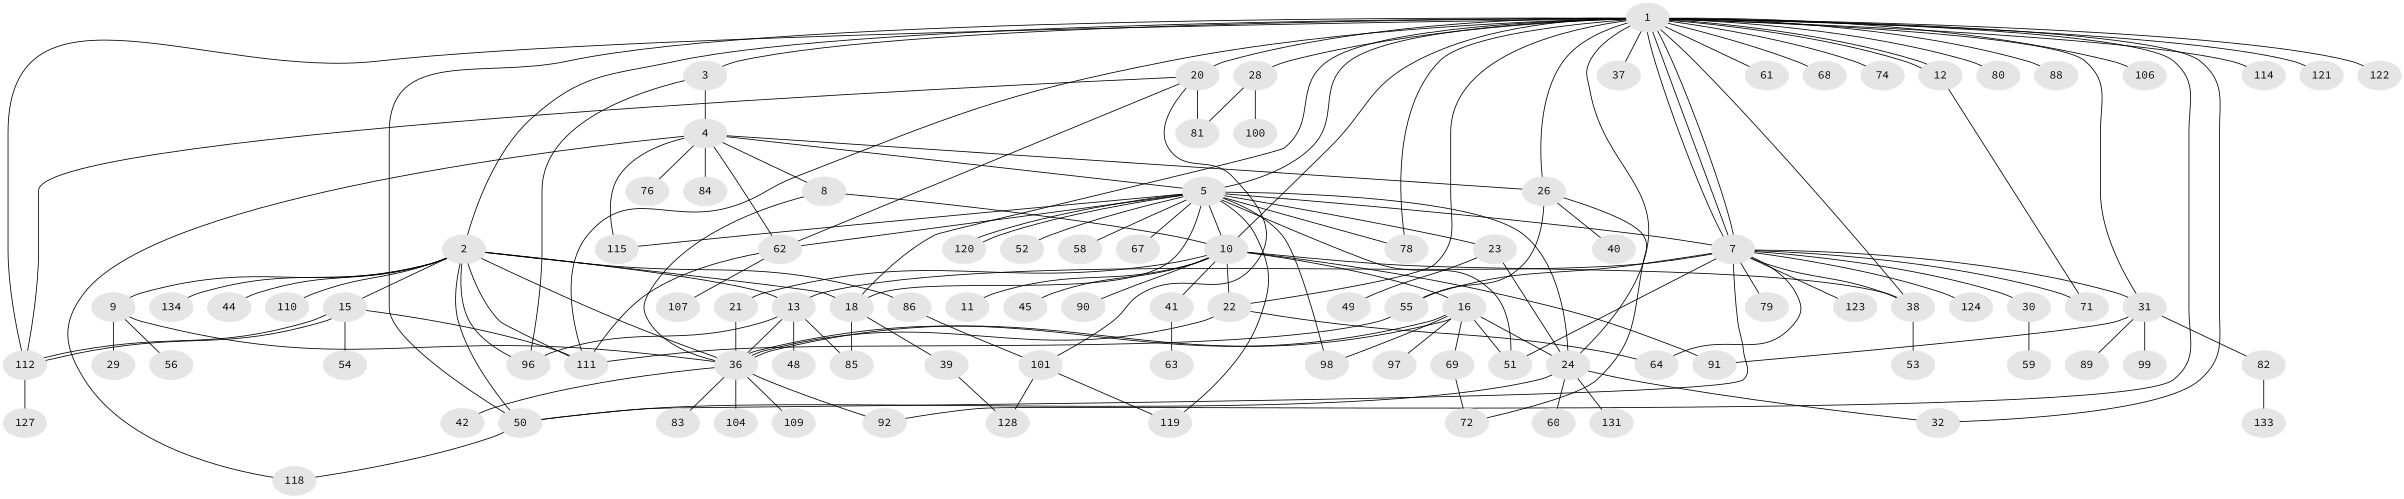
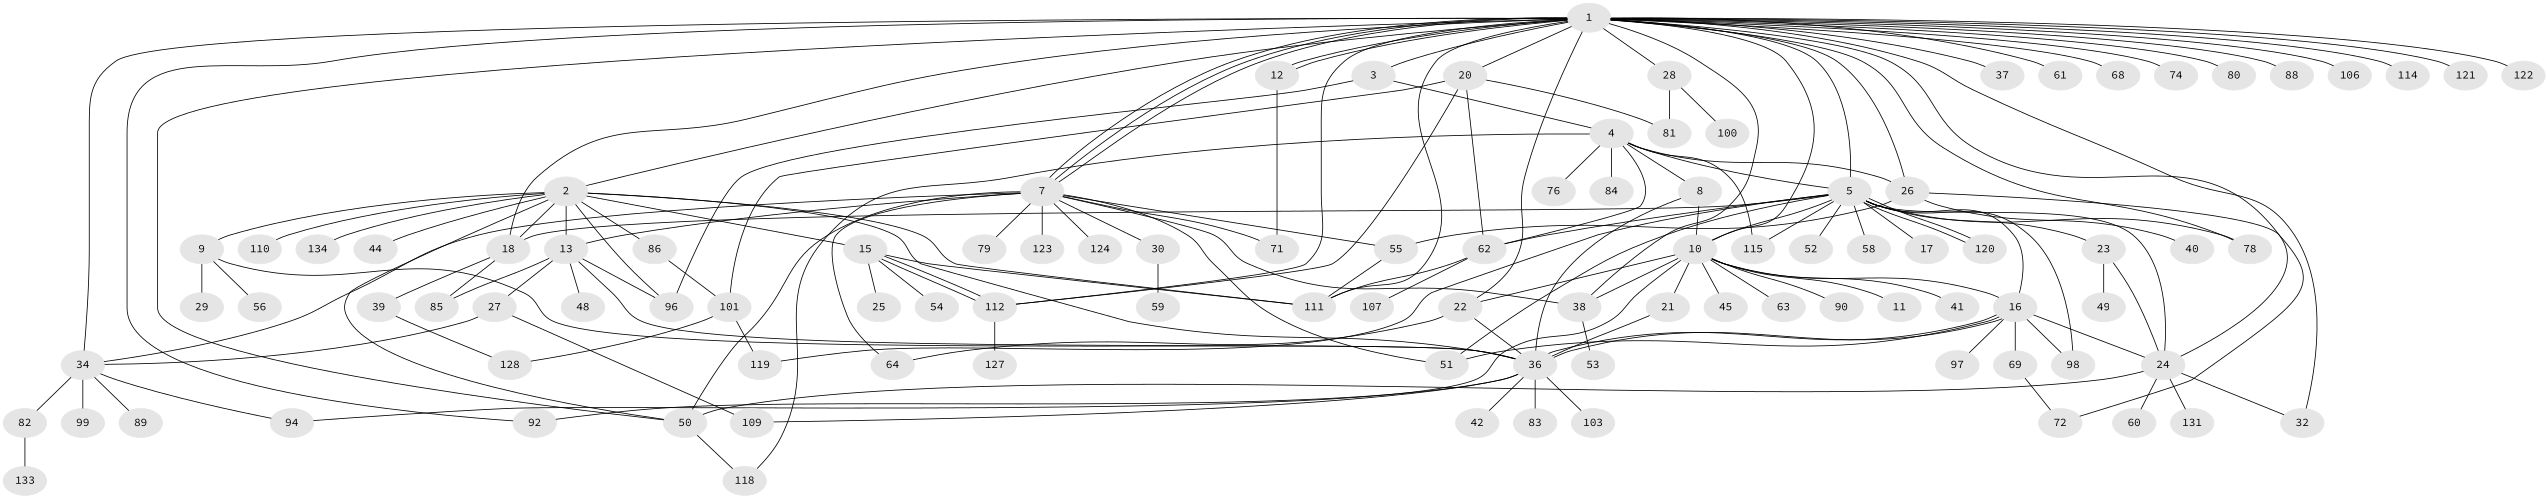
  graph {
    fontname="Source Code Pro"
    node [color=gray90 fontname="Source Code Pro" style=filled]
    edge [fontname="Source Code Pro"]
    1 [super="+19"]
    2 [super="+6"]
    3 [super="+57"]
    5 [super="+14"]
    7 [super="+31"]
    10 [super="+65"]
    12
    18 [super="+46"]
    20 [super="+102"]
    22 [super="+70"]
    24 [super="+33"]
    26
    28 [super="+66"]
    32 [super="+73"]
-   34 [super="+43" label=31]
+   34 [super="+43"]
    37 [super="+113"]
    38 [super="+75"]
    50 [super="+93"]
    61
    68
    74 [super="+91"]
    78
    80
    88
    92
    106
    111 [super="+116"]
    112 [super="+132"]
    114
    121
    122
    9 [super="+17"]
    13 [super="+87"]
    15 [super="+47"]
    36 [super="+117"]
    44
    86
    96
    110
    134
    4 [super="+126"]
    62 [super="+77"]
    115 [super="+129"]
    23 [super="+105"]
    51 [super="+95"]
    52
    58
-   67
+   67 [label=17]
    98
    119
    120
    30
    55 [super="+125"]
    64
    71 [super="+108"]
    79 [super="+103"]
    123
    124
    11
    16 [super="+35"]
    21
    41
    45
    63
    90
-   94 [label=91]
+   94
    85
    39
    81
    101
    60
    131
    40
    72
    100
    82
    89
    99
    53
    118
    127
    29
    56
+   27
    48
+   25
    54
    109
    42
    83
-   104
+   104 [label=103]
    8
    76
    84
    107
    49
    59
    69
    97
    128 [super="+130"]
    133
    1 -- 2
    1 -- 3
    1 -- 5
    1 -- 7
    1 -- 7
    1 -- 7
    1 -- 10
    1 -- 12
    1 -- 12
    1 -- 18
    1 -- 20 [weight=3]
    1 -- 22 [weight=2]
    1 -- 24
    1 -- 26
    1 -- 28
    1 -- 32
    1 -- 34
    1 -- 37
    1 -- 38
    1 -- 50
    1 -- 61
    1 -- 68
    1 -- 74
    1 -- 78
    1 -- 80
    1 -- 88
    1 -- 92
    1 -- 106
    1 -- 111
    1 -- 112
    1 -- 114
    1 -- 121
    1 -- 122
    2 -- 18
    2 -- 50
    2 -- 111
    2 -- 9
    2 -- 13
    2 -- 15
    2 -- 36
    2 -- 44
    2 -- 86
    2 -- 96
    2 -- 110
    2 -- 134
    3 -- 96
    3 -- 4
-   5 -- 7
+   5 -- 16
    5 -- 10
    5 -- 18
    5 -- 24
    5 -- 78
    5 -- 62
    5 -- 115
    5 -- 23
    5 -- 51
    5 -- 52
    5 -- 58
    5 -- 67
    5 -- 98
    5 -- 119
    5 -- 120
    5 -- 120
    7 -- 34
    7 -- 38
    7 -- 50
    7 -- 13
    7 -- 51
    7 -- 30
    7 -- 55
    7 -- 64
    7 -- 71
    7 -- 79
    7 -- 123
    7 -- 124
    10 -- 22
    10 -- 38
    10 -- 11
    10 -- 16
    10 -- 21
    10 -- 41
    10 -- 45
-   41 -- 63
+   10 -- 63
    10 -- 90
    10 -- 94
    12 -- 71
    18 -- 85
    18 -- 39
    20 -- 112
    20 -- 62
    20 -- 81
    20 -- 101
    22 -- 36
    22 -- 64
    24 -- 32
    24 -- 50
    24 -- 60
    24 -- 131
    26 -- 55
    26 -- 40
    26 -- 72
    28 -- 81
    28 -- 100
    34 -- 94
    34 -- 82
    34 -- 89
    34 -- 99
    38 -- 53
    50 -- 118
    112 -- 127
    9 -- 36
    9 -- 29
    9 -- 56
    13 -- 36
    13 -- 96
    13 -- 85
+   13 -- 27
    13 -- 48
    15 -- 111
    15 -- 112
    15 -- 112
+   15 -- 25
    15 -- 54
    36 -- 92
    36 -- 109
    36 -- 42
    36 -- 83
    36 -- 104
    86 -- 101
    4 -- 5
    4 -- 26
    4 -- 62
    4 -- 115
    4 -- 118
    4 -- 8
    4 -- 76
    4 -- 84
    62 -- 111
    62 -- 107
    23 -- 24
    23 -- 49
    30 -- 59
    55 -- 111
    16 -- 24
    16 -- 36
    16 -- 36
    16 -- 51
    16 -- 98
    16 -- 69
    16 -- 97
    21 -- 36
    39 -- 128
    101 -- 119
    101 -- 128
    82 -- 133
+   27 -- 34
+   27 -- 109
    8 -- 10
    8 -- 36
    69 -- 72
  }
